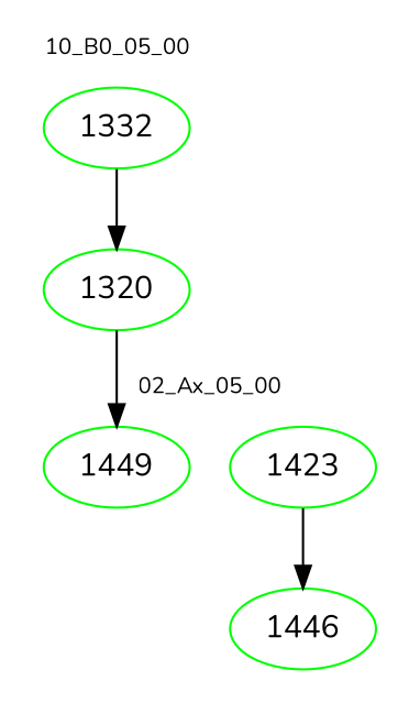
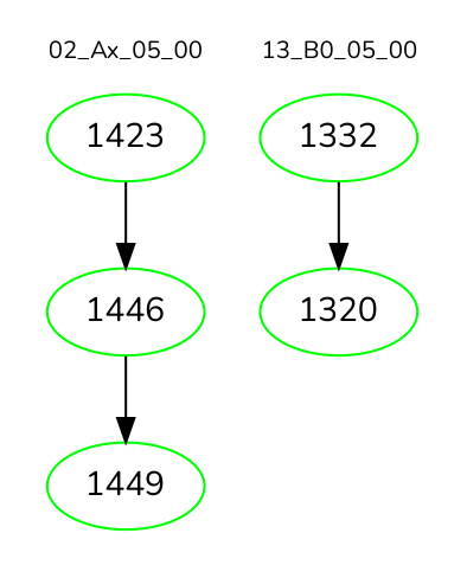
  digraph {
    fontname=Nunito
    node [color=green fontname=Nunito]
    edge [color=black fontname=Nunito]
    n1 [label=1446]
    n2 [label=1423]
    n3 [label=1449]
    n4 [label=1332]
    n5 [label=1320]
    subgraph cluster_1 {
      color=white
      fontsize=10
      label="02_Ax_05_00"
      n1
      n2
      n3
    }
    subgraph cluster_2 {
      color=white
      fontsize=10
-     label="10_B0_05_00"
+     label="13_B0_05_00"
      n4
      n5
    }
-   n5 -> n3
+   n1 -> n3
    n2 -> n1
    n4 -> n5
  }
